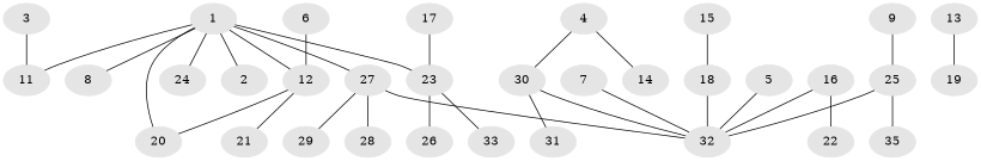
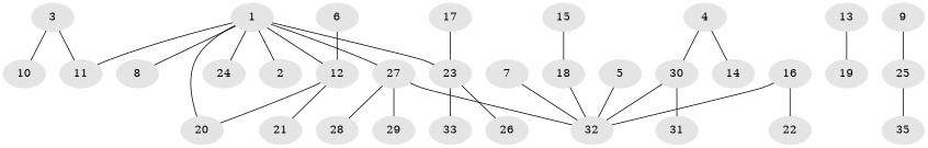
  graph {
    node [color=gray90 style=filled]
    edge [weight=1.0]
    1
    2
    8
    11
    12
    23
    24
    27
    20
    21
    13
    19
    26
    33
    32
    28
    29
    3
+   10
    4
    14
    30
    31
    5
    6
    7
    9
    25
    35
    15
    18
    16
    22
    17
    1 -- 2
    1 -- 8
    1 -- 11
    1 -- 12
    1 -- 23
    1 -- 24
    1 -- 27
    1 -- 20
    12 -- 20
    12 -- 21
    23 -- 26
    23 -- 33
    27 -- 32
    27 -- 28
    27 -- 29
    13 -- 19
    3 -- 11
+   3 -- 10
    4 -- 14
    4 -- 30
    30 -- 32
    30 -- 31
    5 -- 32
    6 -- 12
    7 -- 32
    9 -- 25
-   25 -- 32
    25 -- 35
    15 -- 18
    18 -- 32
    16 -- 32
    16 -- 22
    17 -- 23
  }
